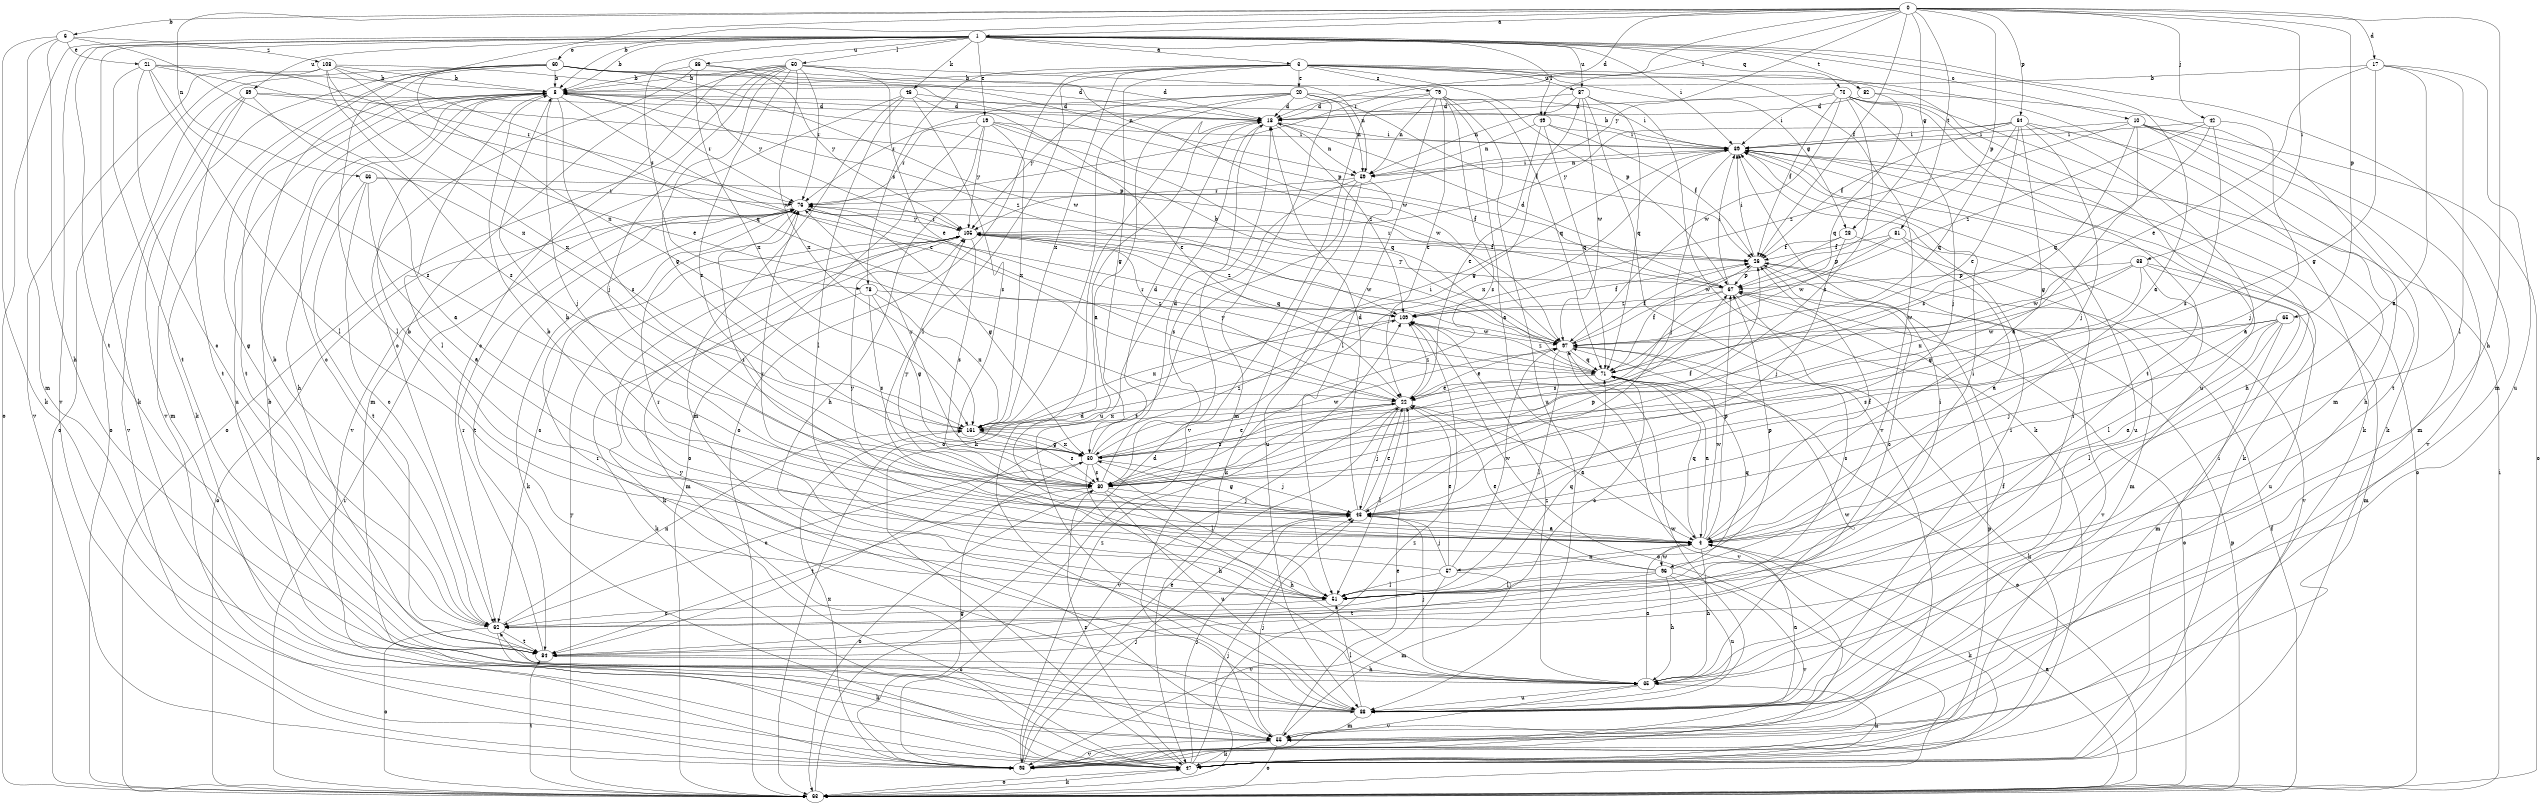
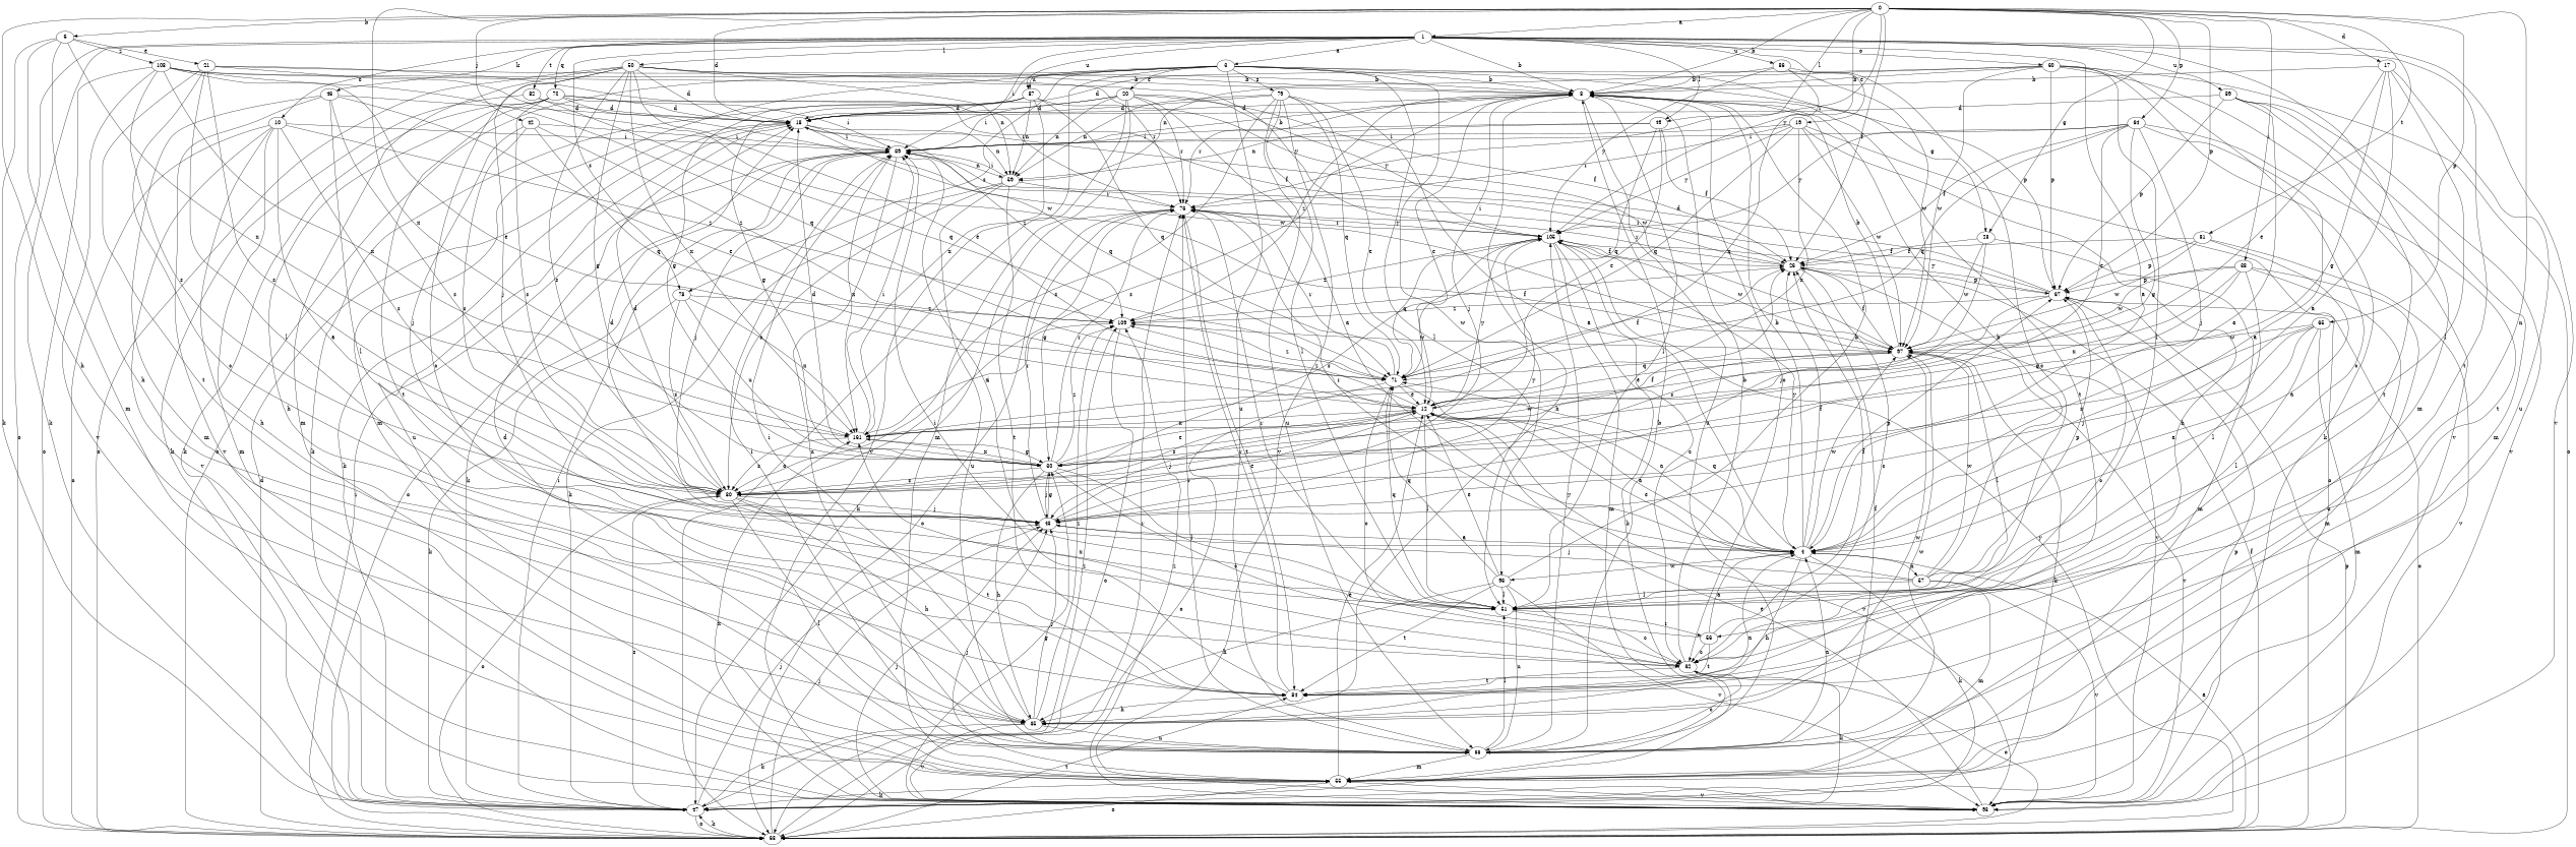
  strict digraph {
    0
    1
    6
    8
    17
    18
    26
    28
    35
    38
    42
    49
    56
    64
    65
    67
    76
    81
    n19 [label=161]
    105
    3
    4
    10
    19
    39
    46
    47
    50
    55
    60
    63
    70
    78
    82
    84
    n36 [label=89]
    86
    87
    93
    21
    108
    51
    88
    n44 [label=62]
-   22
+   22 [label=12]
    43
    80
    109
    30
    71
    59
    97
    20
    79
    96
    57
    0 -> 1 [label=a]
    0 -> 6 [label=b]
    0 -> 8 [label=b]
    0 -> 17 [label=d]
    0 -> 18 [label=d]
    0 -> 26 [label=f]
    0 -> 28 [label=g]
    0 -> 35 [label=h]
    0 -> 38 [label=i]
    0 -> 42 [label=j]
    0 -> 49 [label=l]
    0 -> 56 [label=n]
    0 -> 64 [label=p]
    0 -> 65 [label=p]
    0 -> 67 [label=p]
    0 -> 76 [label=r]
    0 -> 81 [label=t]
    0 -> n19 [label=x]
    0 -> 105 [label=y]
    1 -> 8 [label=b]
    1 -> 49 [label=l]
    1 -> 3 [label=a]
    1 -> 4 [label=a]
    1 -> 10 [label=c]
    1 -> 19 [label=e]
    1 -> 39 [label=i]
    1 -> 46 [label=k]
    1 -> 47 [label=k]
    1 -> 50 [label=l]
    1 -> 55 [label=m]
    1 -> 60 [label=o]
    1 -> 63 [label=o]
    1 -> 70 [label=q]
    1 -> 78 [label=s]
    1 -> 82 [label=t]
    1 -> 84 [label=t]
    1 -> n36 [label=u]
    1 -> 86 [label=u]
    1 -> 87 [label=u]
    1 -> 93 [label=v]
    6 -> 35 [label=h]
    6 -> n19 [label=x]
    6 -> 47 [label=k]
    6 -> 55 [label=m]
    6 -> 21 [label=e]
    6 -> 108 [label=z]
    8 -> 18 [label=d]
    8 -> 35 [label=h]
    8 -> 76 [label=r]
    8 -> 84 [label=t]
    8 -> 51 [label=l]
    8 -> 88 [label=u]
    8 -> n44 [label=c]
    8 -> 22 [label=e]
    8 -> 43 [label=j]
    8 -> 80 [label=s]
    8 -> 109 [label=z]
    17 -> 8 [label=b]
    17 -> 4 [label=a]
    17 -> 51 [label=l]
    17 -> 88 [label=u]
    17 -> 22 [label=e]
    17 -> 30 [label=g]
    18 -> 39 [label=i]
    18 -> 47 [label=k]
    18 -> 88 [label=u]
    18 -> 109 [label=z]
+   18 -> 71 [label=q]
    18 -> 59 [label=n]
    26 -> 67 [label=p]
    26 -> 76 [label=r]
    26 -> 39 [label=i]
    26 -> 93 [label=v]
    26 -> n44 [label=c]
    28 -> 26 [label=f]
    28 -> 55 [label=m]
    28 -> 43 [label=j]
    28 -> 97 [label=w]
    35 -> 4 [label=a]
    35 -> 39 [label=i]
    35 -> 47 [label=k]
    35 -> 93 [label=v]
    35 -> 88 [label=u]
    35 -> 43 [label=j]
    35 -> 109 [label=z]
    35 -> 97 [label=w]
    38 -> 67 [label=p]
    38 -> n19 [label=x]
    38 -> 55 [label=m]
    38 -> 51 [label=l]
    38 -> 88 [label=u]
    38 -> 30 [label=g]
    38 -> 97 [label=w]
    42 -> 39 [label=i]
    42 -> 43 [label=j]
    42 -> 80 [label=s]
    42 -> 109 [label=z]
    42 -> 71 [label=q]
    49 -> 26 [label=f]
    49 -> 39 [label=i]
    49 -> 22 [label=e]
    49 -> 71 [label=q]
    49 -> 59 [label=n]
    56 -> 26 [label=f]
    56 -> 76 [label=r]
    56 -> 4 [label=a]
    56 -> 84 [label=t]
    56 -> n44 [label=c]
    64 -> 26 [label=f]
    64 -> 105 [label=y]
    64 -> 4 [label=a]
    64 -> 39 [label=i]
    64 -> 84 [label=t]
    64 -> 22 [label=e]
    64 -> 43 [label=j]
    64 -> 30 [label=g]
    64 -> 71 [label=q]
    65 -> 4 [label=a]
    65 -> 55 [label=m]
    65 -> 51 [label=l]
    65 -> 43 [label=j]
    65 -> 80 [label=s]
    65 -> 97 [label=w]
    67 -> 18 [label=d]
    67 -> 105 [label=y]
    67 -> 39 [label=i]
    67 -> 63 [label=o]
    67 -> n44 [label=c]
    67 -> 80 [label=s]
    67 -> 109 [label=z]
    76 -> 105 [label=y]
    76 -> 47 [label=k]
    76 -> 63 [label=o]
    76 -> 84 [label=t]
    76 -> 30 [label=g]
    81 -> 26 [label=f]
    81 -> 67 [label=p]
    81 -> 4 [label=a]
    81 -> 93 [label=v]
    81 -> 97 [label=w]
    n19 -> 39 [label=i]
    n19 -> 80 [label=s]
    n19 -> 30 [label=g]
    105 -> 26 [label=f]
    105 -> 76 [label=r]
    105 -> 47 [label=k]
    105 -> 55 [label=m]
    105 -> n44 [label=c]
    105 -> 80 [label=s]
    105 -> 109 [label=z]
    105 -> 71 [label=q]
    105 -> 97 [label=w]
    3 -> 8 [label=b]
    3 -> 28 [label=g]
    3 -> 67 [label=p]
    3 -> n19 [label=x]
    3 -> 55 [label=m]
    3 -> 63 [label=o]
    3 -> 78 [label=s]
    3 -> 87 [label=u]
    3 -> 51 [label=l]
    3 -> 88 [label=u]
    3 -> 30 [label=g]
    3 -> 20 [label=e]
    3 -> 79 [label=s]
    3 -> 96 [label=w]
    4 -> 8 [label=b]
    4 -> 26 [label=f]
    4 -> 35 [label=h]
    4 -> 67 [label=p]
    4 -> 76 [label=r]
    4 -> 105 [label=y]
    4 -> 47 [label=k]
    4 -> 71 [label=q]
    4 -> 97 [label=w]
    4 -> 96 [label=w]
    4 -> 57 [label=n]
    10 -> 35 [label=h]
    10 -> 4 [label=a]
    10 -> 39 [label=i]
    10 -> 55 [label=m]
    10 -> 63 [label=o]
    10 -> 93 [label=v]
    10 -> 80 [label=s]
    10 -> 109 [label=z]
    19 -> 35 [label=h]
    19 -> 76 [label=r]
    19 -> n19 [label=x]
    19 -> 105 [label=y]
    19 -> 39 [label=i]
    19 -> 63 [label=o]
    19 -> 71 [label=q]
    19 -> 97 [label=w]
    39 -> 8 [label=b]
    39 -> n19 [label=x]
    39 -> 47 [label=k]
    39 -> 63 [label=o]
    39 -> 88 [label=u]
    39 -> 43 [label=j]
    39 -> 59 [label=n]
    46 -> 18 [label=d]
    46 -> 55 [label=m]
    46 -> 93 [label=v]
    46 -> 51 [label=l]
    46 -> 22 [label=e]
    46 -> 80 [label=s]
    47 -> 39 [label=i]
    47 -> 63 [label=o]
    47 -> 43 [label=j]
    47 -> 80 [label=s]
    47 -> 109 [label=z]
    50 -> 8 [label=b]
    50 -> 18 [label=d]
    50 -> 76 [label=r]
    50 -> n19 [label=x]
    50 -> 55 [label=m]
    50 -> 63 [label=o]
    50 -> n44 [label=c]
    50 -> 22 [label=e]
    50 -> 43 [label=j]
    50 -> 80 [label=s]
    50 -> 30 [label=g]
    50 -> 59 [label=n]
    55 -> 47 [label=k]
    55 -> 63 [label=o]
    55 -> 93 [label=v]
    55 -> 22 [label=e]
    55 -> 43 [label=j]
    60 -> 8 [label=b]
    60 -> 18 [label=d]
    60 -> 67 [label=p]
    60 -> 47 [label=k]
    60 -> 63 [label=o]
    60 -> 93 [label=v]
    60 -> 51 [label=l]
-   60 -> n44 [label=g]
+   60 -> n44 [label=c]
    60 -> 59 [label=n]
    60 -> 97 [label=w]
    63 -> 18 [label=d]
    63 -> 26 [label=f]
    63 -> 67 [label=p]
    63 -> 76 [label=r]
    63 -> 105 [label=y]
    63 -> 4 [label=a]
    63 -> 39 [label=i]
    63 -> 47 [label=k]
    63 -> 84 [label=t]
    63 -> 43 [label=j]
    70 -> 18 [label=d]
    70 -> 26 [label=f]
    70 -> 35 [label=h]
    70 -> 39 [label=i]
    70 -> 47 [label=k]
    70 -> 84 [label=t]
-   70 -> 43 [label=j]
    70 -> 80 [label=s]
    70 -> 97 [label=w]
    78 -> n19 [label=x]
    78 -> 47 [label=k]
    78 -> 80 [label=s]
    78 -> 109 [label=z]
-   78 -> 30 [label=g]
+   78 -> 30 [label=u]
    82 -> 18 [label=d]
    82 -> 47 [label=k]
    82 -> 71 [label=q]
    84 -> 35 [label=h]
    84 -> 76 [label=r]
    84 -> 39 [label=i]
    n36 -> 18 [label=d]
    n36 -> 67 [label=p]
    n36 -> 4 [label=a]
    n36 -> 55 [label=m]
    n36 -> 84 [label=t]
    n36 -> 93 [label=v]
    86 -> 8 [label=b]
    86 -> n19 [label=x]
    86 -> 105 [label=y]
    86 -> n44 [label=c]
    86 -> 97 [label=w]
    87 -> 18 [label=d]
    87 -> 47 [label=k]
    87 -> 93 [label=v]
    87 -> 30 [label=g]
    87 -> 71 [label=q]
    87 -> 59 [label=n]
    87 -> 97 [label=w]
    93 -> 67 [label=p]
    93 -> n19 [label=x]
    93 -> 22 [label=e]
    93 -> 43 [label=j]
    93 -> 109 [label=z]
    93 -> 30 [label=g]
    21 -> 8 [label=b]
    21 -> 76 [label=r]
    21 -> 84 [label=t]
    21 -> 51 [label=l]
    21 -> n44 [label=c]
    21 -> 80 [label=s]
    21 -> 97 [label=w]
    108 -> 8 [label=b]
    108 -> n19 [label=x]
    108 -> 105 [label=y]
    108 -> 63 [label=o]
    108 -> 93 [label=v]
    108 -> 22 [label=e]
    108 -> 80 [label=s]
    108 -> 71 [label=q]
-   51 -> 76 [label=r]
+   51 -> 56 [label=r]
    51 -> 39 [label=i]
    51 -> n44 [label=c]
    51 -> 71 [label=q]
    88 -> 8 [label=b]
    88 -> 18 [label=d]
    88 -> 26 [label=f]
    88 -> 76 [label=r]
    88 -> 105 [label=y]
    88 -> 4 [label=a]
    88 -> 39 [label=i]
    88 -> 55 [label=m]
    88 -> 51 [label=l]
    88 -> n44 [label=c]
    88 -> 97 [label=w]
    n44 -> 8 [label=b]
    n44 -> n19 [label=x]
    n44 -> 47 [label=k]
    n44 -> 63 [label=o]
    n44 -> 84 [label=t]
    22 -> n19 [label=x]
    22 -> 105 [label=y]
    22 -> 4 [label=a]
    22 -> 93 [label=v]
    22 -> 51 [label=l]
    22 -> 43 [label=j]
    22 -> 80 [label=s]
    22 -> 109 [label=z]
    43 -> 18 [label=d]
-   43 -> 67 [label=p]
    43 -> 76 [label=r]
    43 -> 105 [label=y]
    43 -> 4 [label=a]
    43 -> 22 [label=e]
    43 -> 30 [label=g]
    80 -> 18 [label=d]
    80 -> 26 [label=f]
    80 -> 35 [label=h]
    80 -> 63 [label=o]
    80 -> 84 [label=t]
-   80 -> 88 [label=u]
+   80 -> 88 [label=l]
    80 -> 43 [label=j]
    109 -> 26 [label=f]
    109 -> n19 [label=x]
    109 -> 63 [label=o]
    109 -> 97 [label=w]
    30 -> 18 [label=d]
    30 -> 35 [label=h]
    30 -> 76 [label=r]
    30 -> n19 [label=x]
    30 -> 51 [label=l]
    30 -> n44 [label=c]
    30 -> 22 [label=e]
    30 -> 43 [label=j]
    30 -> 80 [label=s]
    30 -> 109 [label=z]
    30 -> 97 [label=w]
    71 -> 26 [label=f]
    71 -> 76 [label=r]
    71 -> 4 [label=a]
    71 -> 63 [label=o]
    71 -> n44 [label=c]
    71 -> 22 [label=e]
    71 -> 109 [label=z]
    59 -> 76 [label=r]
    59 -> 39 [label=i]
    59 -> 47 [label=k]
    59 -> 84 [label=t]
    59 -> 88 [label=u]
    59 -> 80 [label=s]
    97 -> 8 [label=b]
    97 -> 26 [label=f]
    97 -> 47 [label=k]
    97 -> 93 [label=v]
    97 -> 51 [label=l]
    97 -> 22 [label=e]
    97 -> 71 [label=q]
    20 -> 18 [label=d]
    20 -> 26 [label=f]
    20 -> 76 [label=r]
    20 -> 105 [label=y]
    20 -> 4 [label=a]
    20 -> 39 [label=i]
    20 -> 55 [label=m]
    20 -> 63 [label=o]
    20 -> 59 [label=n]
    79 -> 18 [label=d]
    79 -> 4 [label=a]
    79 -> 93 [label=v]
    79 -> 51 [label=l]
    79 -> 88 [label=u]
    79 -> 22 [label=e]
    79 -> 80 [label=s]
    79 -> 71 [label=q]
    79 -> 59 [label=n]
    96 -> 8 [label=b]
    96 -> 35 [label=h]
    96 -> 84 [label=t]
    96 -> 93 [label=v]
    96 -> 51 [label=l]
    96 -> 88 [label=u]
    96 -> 22 [label=e]
    96 -> 71 [label=q]
    57 -> 8 [label=b]
    57 -> 67 [label=p]
    57 -> 55 [label=m]
    57 -> 93 [label=v]
    57 -> 51 [label=l]
    57 -> 22 [label=e]
    57 -> 43 [label=j]
    57 -> 97 [label=w]
  }
